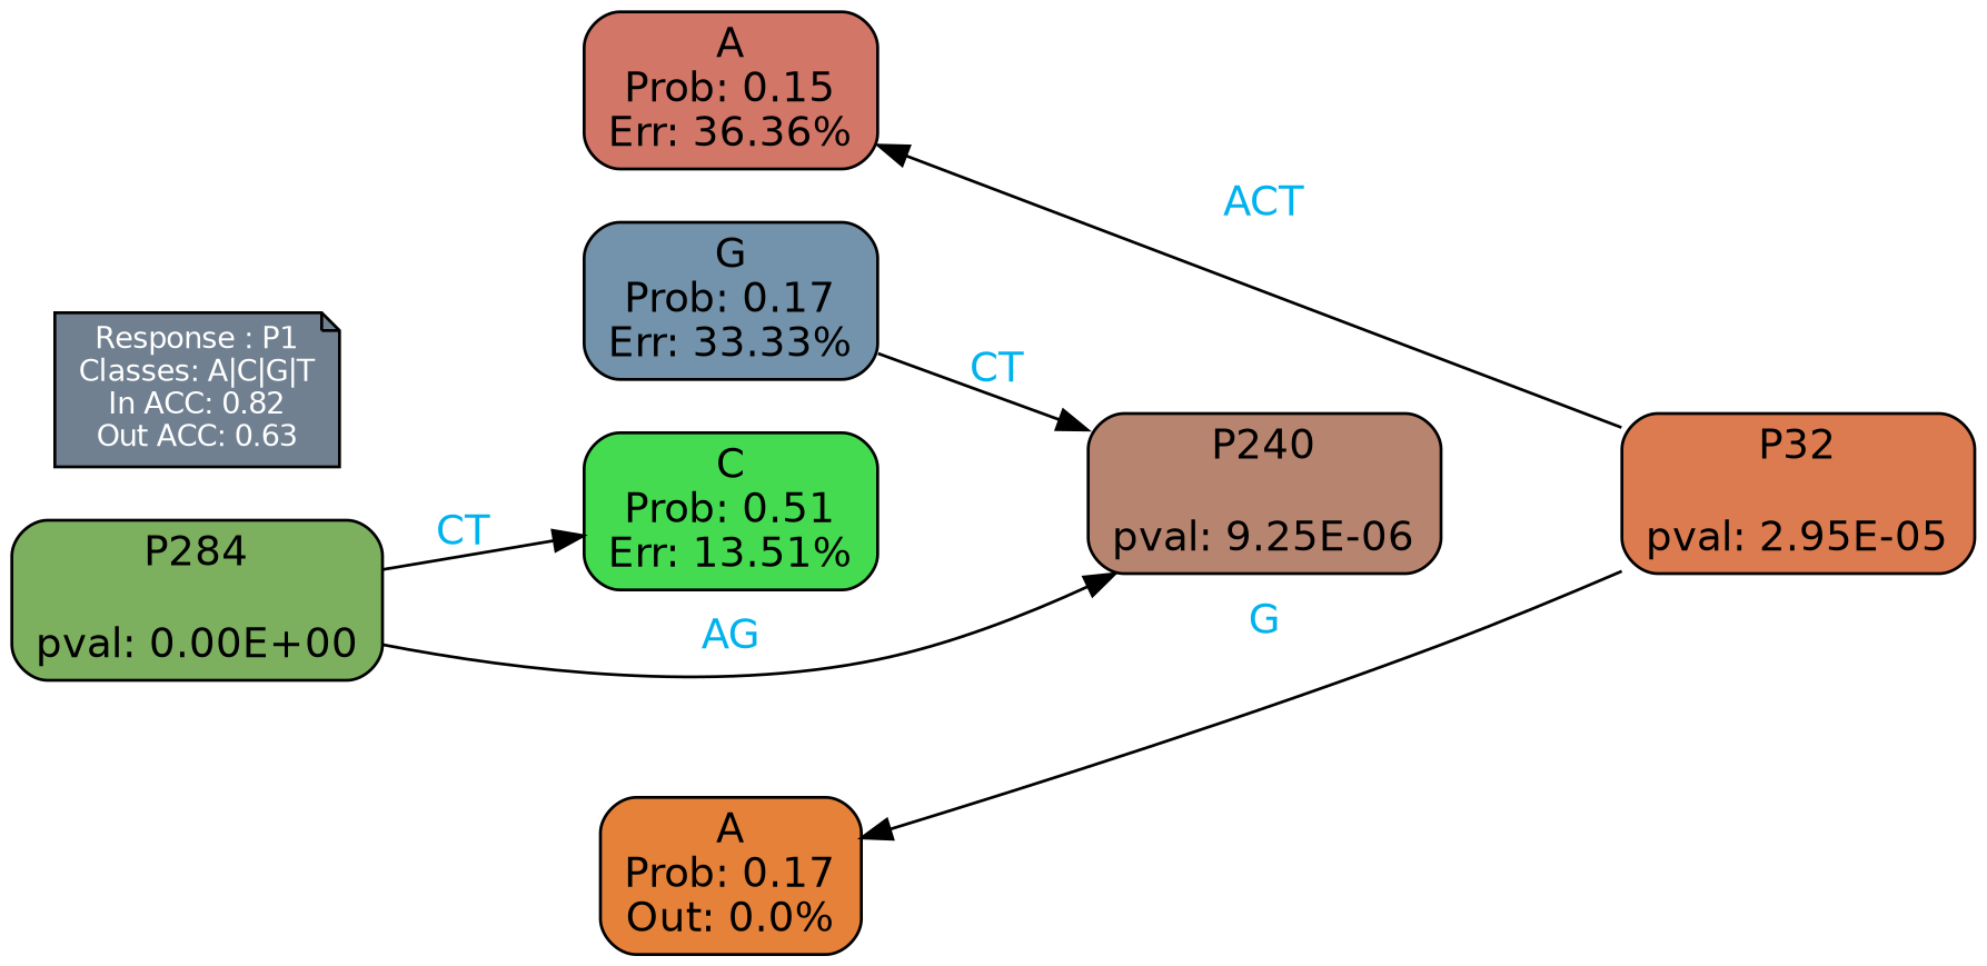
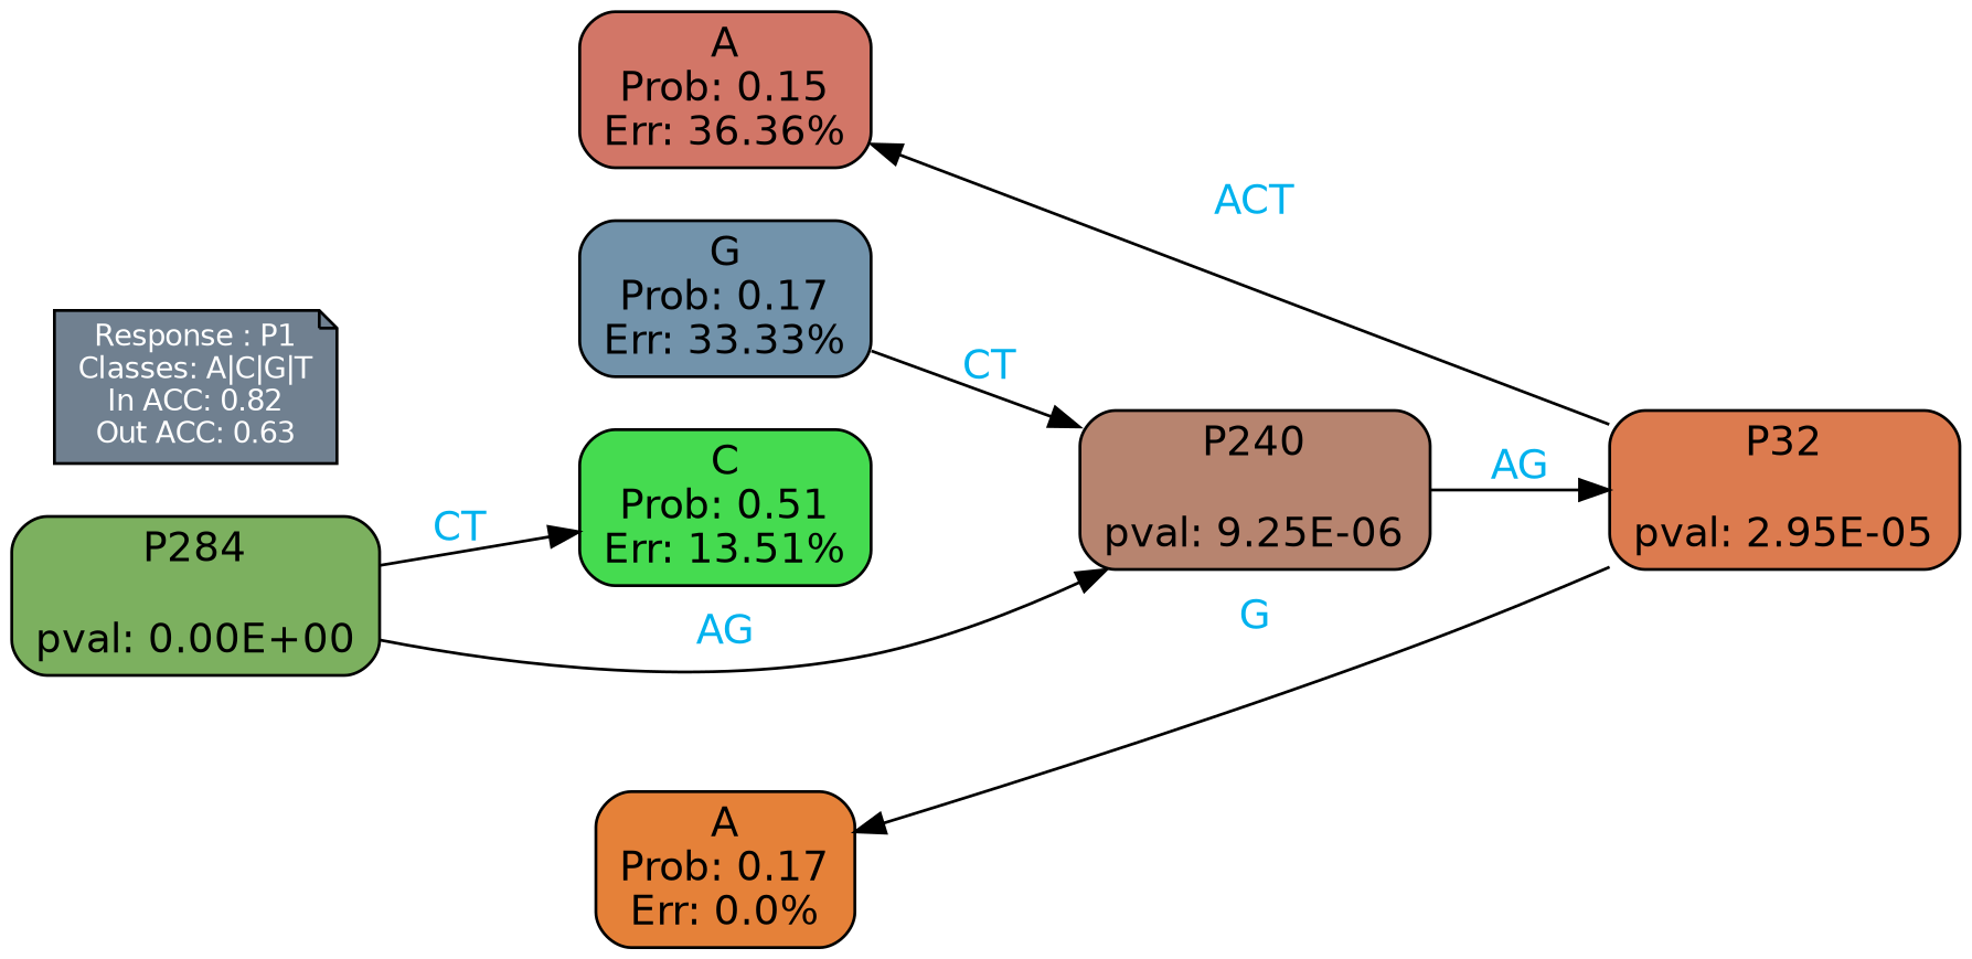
  digraph {
    rankdir=LR
    ranksep=equally
    splines=polylines
    node [color=black fontname=helvetica shape=box style="filled, rounded"]
    edge [fontcolor=deepskyblue2 fontname=helvetica]
    n1 [fillcolor="#d27667" label="A\nProb: 0.15\nErr: 36.36%"]
-   n2 [fillcolor="#e58139" label="A\nProb: 0.17\nOut: 0.0%"]
+   n2 [fillcolor="#e58139" label="A\nProb: 0.17\nErr: 0.0%"]
    n3 [fillcolor="#7293ab" label="G\nProb: 0.17\nErr: 33.33%"]
    n4 [fillcolor="#45db50" label="C\nProb: 0.51\nErr: 13.51%"]
    n5 [align=left fillcolor=slategray fontcolor=white fontsize=10 label="Response : P1\nClasses: A|C|G|T\nIn ACC: 0.82\nOut ACC: 0.63\n" shape=note style=filled]
    n6 [fillcolor="#7cb05f" label="P284\n\npval: 0.00E+00"]
    n7 [fillcolor="#b7846f" label="P240\n\npval: 9.25E-06"]
    n8 [fillcolor="#dc7b4f" label="P32\n\npval: 2.95E-05"]
    subgraph sub_1 {
      rank=same
      n1
      n2
      n3
      n4
    }
    subgraph sub_2 {
      rank=same
      n5
      n6
    }
    n3 -> n7 [label=CT]
    n6 -> n4 [label=CT]
    n6 -> n7 [label=AG]
+   n7 -> n8 [label=AG]
    n8 -> n1 [label=ACT]
    n8 -> n2 [label=G]
  }
